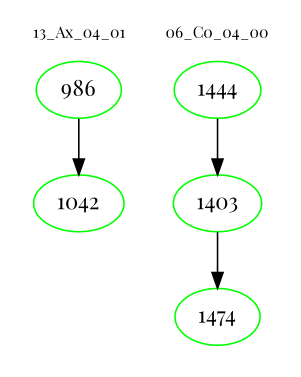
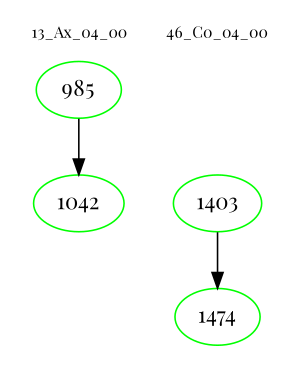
  digraph {
    fontname="Playfair Display"
    node [color=green fontname="Playfair Display"]
    edge [color=black fontname="Playfair Display"]
-   n1 [label=986]
+   n1 [label=985]
    n2 [label=1042]
-   n3 [label=1444]
    n4 [label=1403]
    n5 [label=1474]
    subgraph cluster_1 {
      color=white
      fontsize=10
-     label="13_Ax_04_01"
+     label="13_Ax_04_00"
      n1
      n2
    }
    subgraph cluster_2 {
      color=white
      fontsize=10
-     label="06_C0_04_00"
-     n3
+     label="46_C0_04_00"
      n4
      n5
    }
    n1 -> n2
-   n3 -> n4
    n4 -> n5
  }
